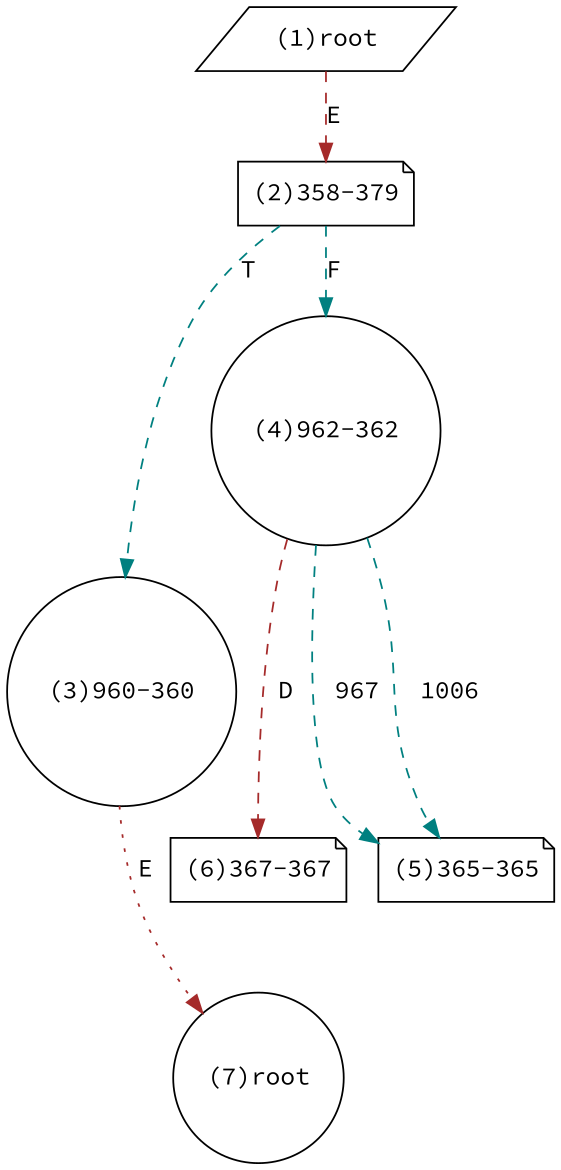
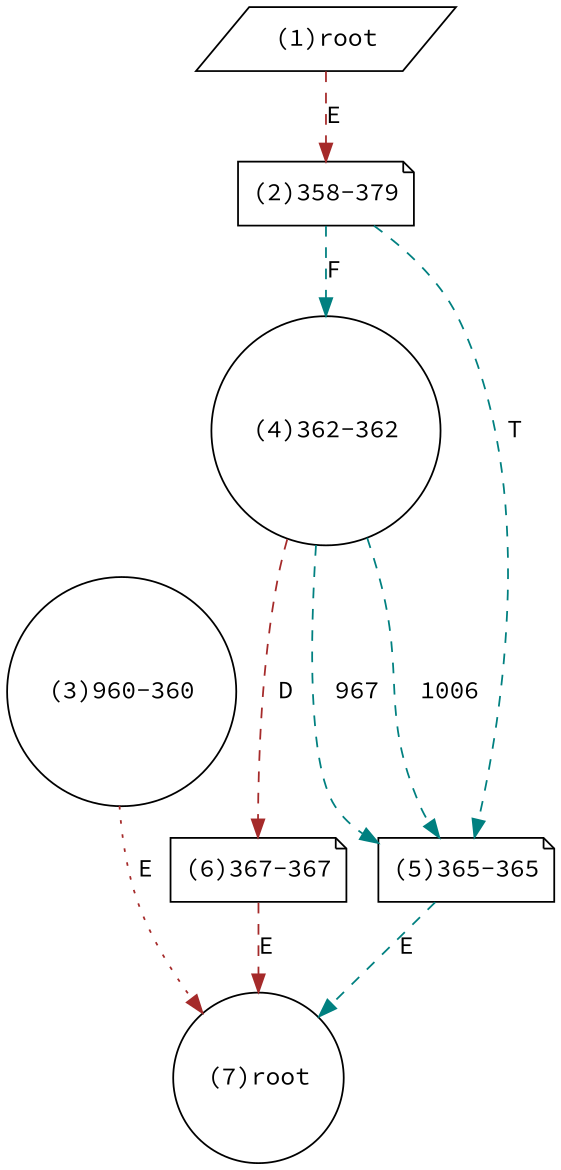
  digraph {
    fontname="Source Code Pro"
    node [fontname="Source Code Pro" shape=note]
    edge [color=teal fontname="Source Code Pro" style=dashed]
    n1 [label="(1)root" shape=parallelogram]
    n2 [label="(2)358-379"]
    n3 [label="(3)960-360" shape=circle]
-   n4 [label="(4)962-362" shape=circle]
+   n4 [label="(4)362-362" shape=circle]
    n5 [label="(7)root" shape=circle]
    n6 [label="(5)365-365"]
    n7 [label="(6)367-367"]
    n1 -> n2 [color=brown label=E]
-   n2 -> n3 [label=T]
+   n2 -> n6 [label=T]
    n2 -> n4 [label=F]
    n3 -> n5 [color=brown label=E style=dotted]
    n4 -> n6 [label=967]
    n4 -> n6 [label=1006]
    n4 -> n7 [color=brown label=D]
+   n6 -> n5 [label=E]
+   n7 -> n5 [color=brown label=E]
  }
